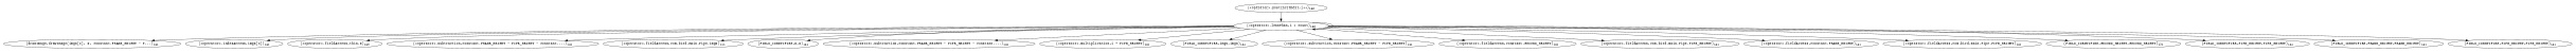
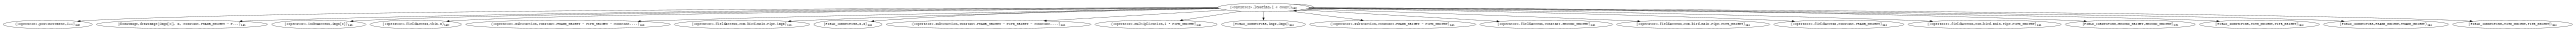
  digraph {
    fontname="Courier Prime"
    node [fontname="Courier Prime"]
    edge [fontname="Courier Prime"]
    n1 [label=<(&lt;operator&gt;.lessThan,i &lt; count)<SUB>140</SUB>>]
    n2 [label=<(&lt;operator&gt;.postIncrement,i++)<SUB>140</SUB>>]
    n3 [label=<(drawImage,drawImage(imgs[0], x, Constant.FRAME_HEIGHT - P...)<SUB>141</SUB>>]
    n4 [label=<(&lt;operator&gt;.indexAccess,imgs[0])<SUB>141</SUB>>]
    n5 [label=<(&lt;operator&gt;.fieldAccess,this.x)<SUB>146</SUB>>]
    n6 [label=<(&lt;operator&gt;.subtraction,Constant.FRAME_HEIGHT - PIPE_HEIGHT - Constant....)<SUB>141</SUB>>]
    n7 [label=<(&lt;operator&gt;.fieldAccess,com.bird.main.Pipe.imgs)<SUB>111</SUB>>]
    n8 [label=<(FIELD_IDENTIFIER,x,x)<SUB>141</SUB>>]
    n9 [label=<(&lt;operator&gt;.subtraction,Constant.FRAME_HEIGHT - PIPE_HEIGHT - Constant....)<SUB>141</SUB>>]
    n10 [label=<(&lt;operator&gt;.multiplication,i * PIPE_HEIGHT)<SUB>141</SUB>>]
    n11 [label=<(FIELD_IDENTIFIER,imgs,imgs)<SUB>141</SUB>>]
    n12 [label=<(&lt;operator&gt;.subtraction,Constant.FRAME_HEIGHT - PIPE_HEIGHT)<SUB>141</SUB>>]
    n13 [label=<(&lt;operator&gt;.fieldAccess,Constant.GROUND_HEIGHT)<SUB>141</SUB>>]
    n14 [label=<(&lt;operator&gt;.fieldAccess,com.bird.main.Pipe.PIPE_HEIGHT)<SUB>141</SUB>>]
    n15 [label=<(&lt;operator&gt;.fieldAccess,Constant.FRAME_HEIGHT)<SUB>141</SUB>>]
    n16 [label=<(&lt;operator&gt;.fieldAccess,com.bird.main.Pipe.PIPE_HEIGHT)<SUB>141</SUB>>]
    n17 [label=<(FIELD_IDENTIFIER,GROUND_HEIGHT,GROUND_HEIGHT)<SUB>131</SUB>>]
    n18 [label=<(FIELD_IDENTIFIER,PIPE_HEIGHT,PIPE_HEIGHT)<SUB>141</SUB>>]
    n19 [label=<(FIELD_IDENTIFIER,FRAME_HEIGHT,FRAME_HEIGHT)<SUB>141</SUB>>]
    n20 [label=<(FIELD_IDENTIFIER,PIPE_HEIGHT,PIPE_HEIGHT)<SUB>141</SUB>>]
    n1 -> n1
-   n2 -> n1
+   n1 -> n2
    n1 -> n3
    n1 -> n4
    n1 -> n5
    n1 -> n6
    n1 -> n7
    n1 -> n8
    n1 -> n9
    n1 -> n10
    n1 -> n11
    n1 -> n12
    n1 -> n13
    n1 -> n14
    n1 -> n15
    n1 -> n16
    n1 -> n17
    n1 -> n18
    n1 -> n19
    n1 -> n20
  }
